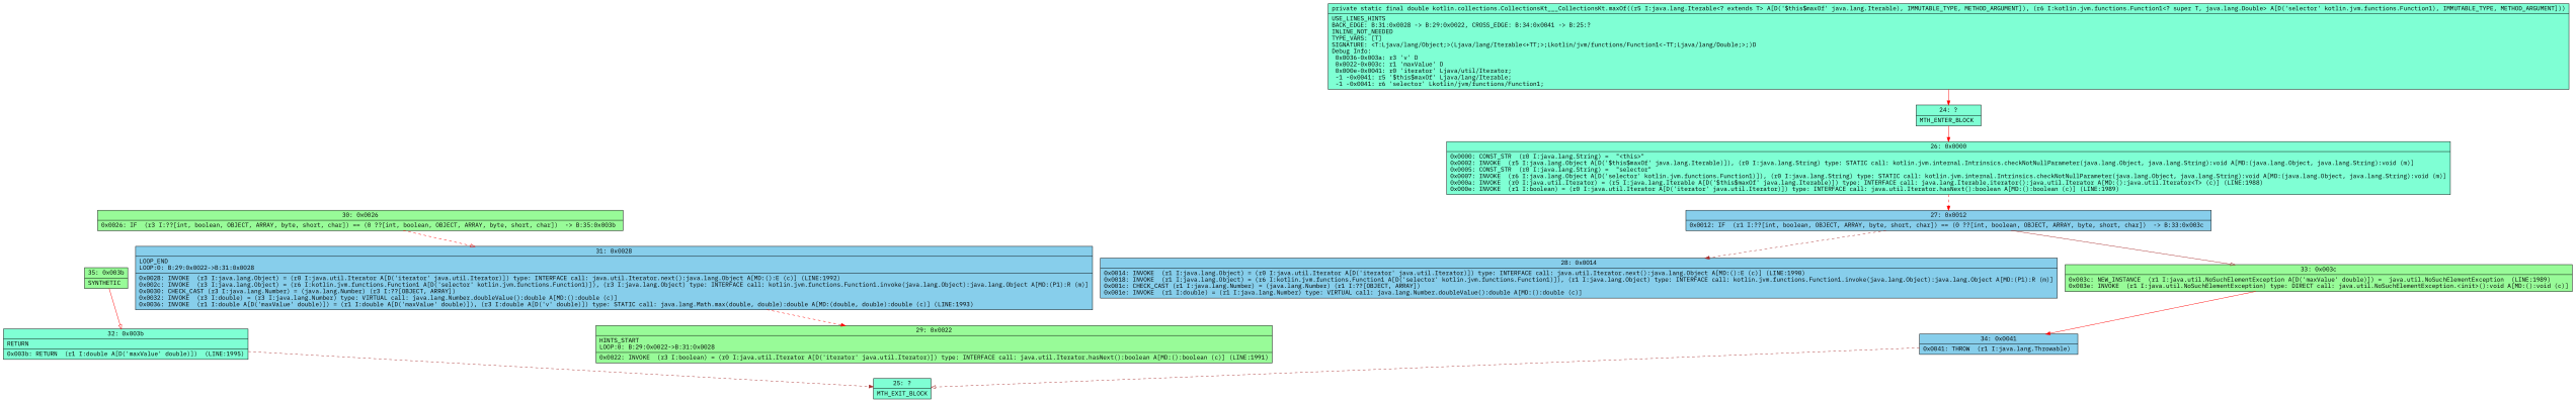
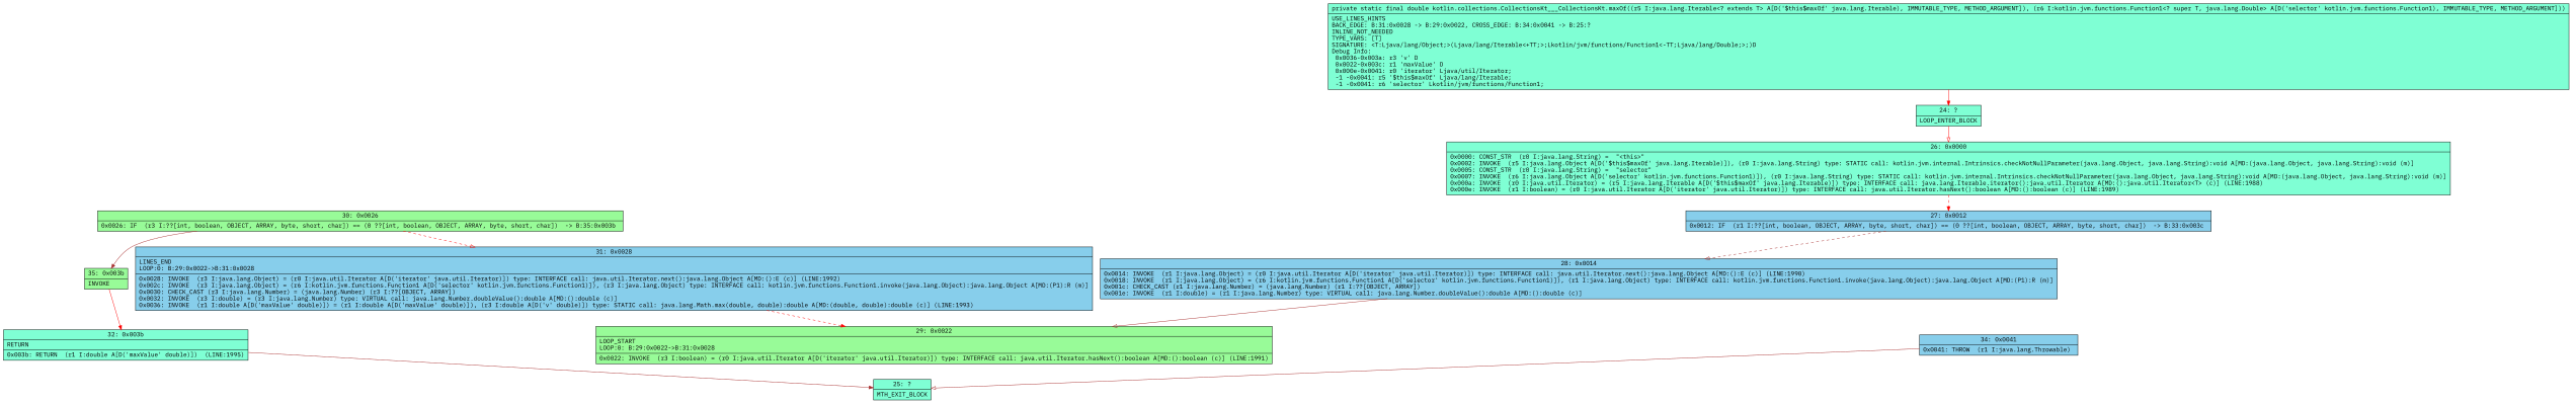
  digraph {
    fontname="IBM Plex Mono"
    node [fillcolor=aquamarine fontname="IBM Plex Mono" shape=record style=filled]
    edge [arrowhead=normal color=red fontname="IBM Plex Mono"]
-   n1 [label="{24\:\ ?|MTH_ENTER_BLOCK\l}"]
+   n1 [label="{24\:\ ?|LOOP_ENTER_BLOCK\l}"]
    n2 [label="{26\:\ 0x0000|0x0000: CONST_STR  (r0 I:java.lang.String) =  \"\<this\>\" \l0x0002: INVOKE  (r5 I:java.lang.Object A[D('$this$maxOf' java.lang.Iterable)]), (r0 I:java.lang.String) type: STATIC call: kotlin.jvm.internal.Intrinsics.checkNotNullParameter(java.lang.Object, java.lang.String):void A[MD:(java.lang.Object, java.lang.String):void (m)]\l0x0005: CONST_STR  (r0 I:java.lang.String) =  \"selector\" \l0x0007: INVOKE  (r6 I:java.lang.Object A[D('selector' kotlin.jvm.functions.Function1)]), (r0 I:java.lang.String) type: STATIC call: kotlin.jvm.internal.Intrinsics.checkNotNullParameter(java.lang.Object, java.lang.String):void A[MD:(java.lang.Object, java.lang.String):void (m)]\l0x000a: INVOKE  (r0 I:java.util.Iterator) = (r5 I:java.lang.Iterable A[D('$this$maxOf' java.lang.Iterable)]) type: INTERFACE call: java.lang.Iterable.iterator():java.util.Iterator A[MD:():java.util.Iterator\<T\> (c)] (LINE:1988)\l0x000e: INVOKE  (r1 I:boolean) = (r0 I:java.util.Iterator A[D('iterator' java.util.Iterator)]) type: INTERFACE call: java.util.Iterator.hasNext():boolean A[MD:():boolean (c)] (LINE:1989)\l}"]
    n3 [fillcolor=skyblue label="{27\:\ 0x0012|0x0012: IF  (r1 I:??[int, boolean, OBJECT, ARRAY, byte, short, char]) == (0 ??[int, boolean, OBJECT, ARRAY, byte, short, char])  \-\> B:33:0x003c \l}"]
    n4 [fillcolor=skyblue label="{28\:\ 0x0014|0x0014: INVOKE  (r1 I:java.lang.Object) = (r0 I:java.util.Iterator A[D('iterator' java.util.Iterator)]) type: INTERFACE call: java.util.Iterator.next():java.lang.Object A[MD:():E (c)] (LINE:1990)\l0x0018: INVOKE  (r1 I:java.lang.Object) = (r6 I:kotlin.jvm.functions.Function1 A[D('selector' kotlin.jvm.functions.Function1)]), (r1 I:java.lang.Object) type: INTERFACE call: kotlin.jvm.functions.Function1.invoke(java.lang.Object):java.lang.Object A[MD:(P1):R (m)]\l0x001c: CHECK_CAST (r1 I:java.lang.Number) = (java.lang.Number) (r1 I:??[OBJECT, ARRAY]) \l0x001e: INVOKE  (r1 I:double) = (r1 I:java.lang.Number) type: VIRTUAL call: java.lang.Number.doubleValue():double A[MD:():double (c)]\l}"]
-   n5 [fillcolor=palegreen label="{33\:\ 0x003c|0x003c: NEW_INSTANCE  (r1 I:java.util.NoSuchElementException A[D('maxValue' double)]) =  java.util.NoSuchElementException  (LINE:1989)\l0x003e: INVOKE  (r1 I:java.util.NoSuchElementException) type: DIRECT call: java.util.NoSuchElementException.\<init\>():void A[MD:():void (c)]\l}"]
-   n6 [fillcolor=palegreen label="{29\:\ 0x0022|HINTS_START\lLOOP:0: B:29:0x0022\-\>B:31:0x0028\l|0x0022: INVOKE  (r3 I:boolean) = (r0 I:java.util.Iterator A[D('iterator' java.util.Iterator)]) type: INTERFACE call: java.util.Iterator.hasNext():boolean A[MD:():boolean (c)] (LINE:1991)\l}"]
+   n6 [fillcolor=palegreen label="{29\:\ 0x0022|LOOP_START\lLOOP:0: B:29:0x0022\-\>B:31:0x0028\l|0x0022: INVOKE  (r3 I:boolean) = (r0 I:java.util.Iterator A[D('iterator' java.util.Iterator)]) type: INTERFACE call: java.util.Iterator.hasNext():boolean A[MD:():boolean (c)] (LINE:1991)\l}"]
    n7 [fillcolor=skyblue label="{34\:\ 0x0041|0x0041: THROW  (r1 I:java.lang.Throwable) \l}"]
    n8 [fillcolor=palegreen label="{30\:\ 0x0026|0x0026: IF  (r3 I:??[int, boolean, OBJECT, ARRAY, byte, short, char]) == (0 ??[int, boolean, OBJECT, ARRAY, byte, short, char])  \-\> B:35:0x003b \l}"]
-   n9 [fillcolor=skyblue label="{31\:\ 0x0028|LOOP_END\lLOOP:0: B:29:0x0022\-\>B:31:0x0028\l|0x0028: INVOKE  (r3 I:java.lang.Object) = (r0 I:java.util.Iterator A[D('iterator' java.util.Iterator)]) type: INTERFACE call: java.util.Iterator.next():java.lang.Object A[MD:():E (c)] (LINE:1992)\l0x002c: INVOKE  (r3 I:java.lang.Object) = (r6 I:kotlin.jvm.functions.Function1 A[D('selector' kotlin.jvm.functions.Function1)]), (r3 I:java.lang.Object) type: INTERFACE call: kotlin.jvm.functions.Function1.invoke(java.lang.Object):java.lang.Object A[MD:(P1):R (m)]\l0x0030: CHECK_CAST (r3 I:java.lang.Number) = (java.lang.Number) (r3 I:??[OBJECT, ARRAY]) \l0x0032: INVOKE  (r3 I:double) = (r3 I:java.lang.Number) type: VIRTUAL call: java.lang.Number.doubleValue():double A[MD:():double (c)]\l0x0036: INVOKE  (r1 I:double A[D('maxValue' double)]) = (r1 I:double A[D('maxValue' double)]), (r3 I:double A[D('v' double)]) type: STATIC call: java.lang.Math.max(double, double):double A[MD:(double, double):double (c)] (LINE:1993)\l}"]
-   n10 [fillcolor=palegreen label="{35\:\ 0x003b|SYNTHETIC\l}"]
+   n9 [fillcolor=skyblue label="{31\:\ 0x0028|LINES_END\lLOOP:0: B:29:0x0022\-\>B:31:0x0028\l|0x0028: INVOKE  (r3 I:java.lang.Object) = (r0 I:java.util.Iterator A[D('iterator' java.util.Iterator)]) type: INTERFACE call: java.util.Iterator.next():java.lang.Object A[MD:():E (c)] (LINE:1992)\l0x002c: INVOKE  (r3 I:java.lang.Object) = (r6 I:kotlin.jvm.functions.Function1 A[D('selector' kotlin.jvm.functions.Function1)]), (r3 I:java.lang.Object) type: INTERFACE call: kotlin.jvm.functions.Function1.invoke(java.lang.Object):java.lang.Object A[MD:(P1):R (m)]\l0x0030: CHECK_CAST (r3 I:java.lang.Number) = (java.lang.Number) (r3 I:??[OBJECT, ARRAY]) \l0x0032: INVOKE  (r3 I:double) = (r3 I:java.lang.Number) type: VIRTUAL call: java.lang.Number.doubleValue():double A[MD:():double (c)]\l0x0036: INVOKE  (r1 I:double A[D('maxValue' double)]) = (r1 I:double A[D('maxValue' double)]), (r3 I:double A[D('v' double)]) type: STATIC call: java.lang.Math.max(double, double):double A[MD:(double, double):double (c)] (LINE:1993)\l}"]
+   n10 [fillcolor=palegreen label="{35\:\ 0x003b|INVOKE\l}"]
    n11 [label="{32\:\ 0x003b|RETURN\l|0x003b: RETURN  (r1 I:double A[D('maxValue' double)])  (LINE:1995)\l}"]
    n12 [label="{25\:\ ?|MTH_EXIT_BLOCK\l}"]
    n13 [label="{private static final double kotlin.collections.CollectionsKt___CollectionsKt.maxOf((r5 I:java.lang.Iterable\<? extends T\> A[D('$this$maxOf' java.lang.Iterable), IMMUTABLE_TYPE, METHOD_ARGUMENT]), (r6 I:kotlin.jvm.functions.Function1\<? super T, java.lang.Double\> A[D('selector' kotlin.jvm.functions.Function1), IMMUTABLE_TYPE, METHOD_ARGUMENT]))  | USE_LINES_HINTS\lBACK_EDGE: B:31:0x0028 \-\> B:29:0x0022, CROSS_EDGE: B:34:0x0041 \-\> B:25:?\lINLINE_NOT_NEEDED\lTYPE_VARS: [T]\lSIGNATURE: \<T:Ljava\/lang\/Object;\>(Ljava\/lang\/Iterable\<+TT;\>;Lkotlin\/jvm\/functions\/Function1\<\-TT;Ljava\/lang\/Double;\>;)D\lDebug Info:\l  0x0036\-0x003a: r3 'v' D\l  0x0022\-0x003c: r1 'maxValue' D\l  0x000e\-0x0041: r0 'iterator' Ljava\/util\/Iterator;\l  \-1 \-0x0041: r5 '$this$maxOf' Ljava\/lang\/Iterable;\l  \-1 \-0x0041: r6 'selector' Lkotlin\/jvm\/functions\/Function1;\l}"]
-   n1 -> n2
+   n1 -> n2 [arrowhead=onormal]
    n2 -> n3 [style=dashed]
-   n3 -> n4 [color=brown style=dashed]
-   n3 -> n5 [arrowhead=onormal color=brown]
-   n5 -> n7
-   n7 -> n12 [arrowhead=onormal color=brown style=dashed]
+   n3 -> n4 [arrowhead=onormal color=brown style=dashed]
+   n4 -> n6 [arrowhead=onormal color=brown]
+   n7 -> n12 [arrowhead=onormal color=brown]
    n8 -> n9 [arrowhead=onormal style=dashed]
+   n8 -> n10 [color=brown]
    n9 -> n6 [style=dashed]
-   n10 -> n11 [arrowhead=onormal]
-   n11 -> n12 [color=brown style=dashed]
+   n10 -> n11
+   n11 -> n12 [color=brown]
    n13 -> n1
  }
